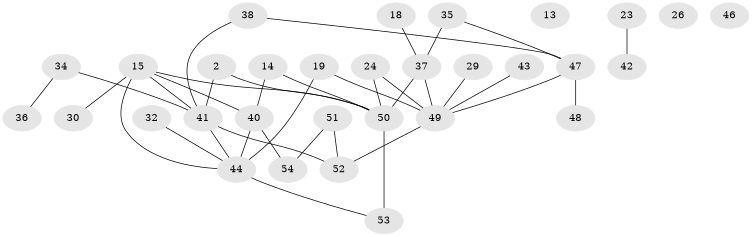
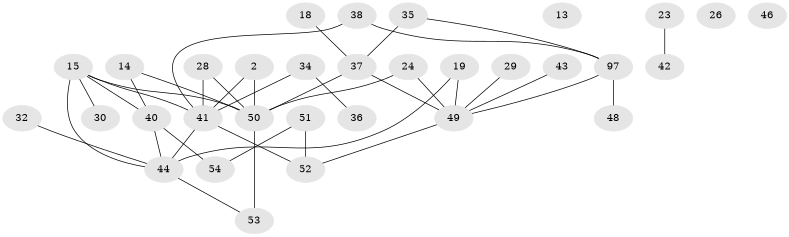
  graph {
    node [color=gray90 style=filled]
    41 [super="+27+20+39"]
    44 [super="+6+33"]
    52 [super="+45"]
    2
    50 [super="+1+12+31"]
    53
    13
    40 [super="+8"]
    54
    14
    15
    30
    37 [super="+5"]
    49 [super="+7+10+16+22+25"]
    18
    19
    23
    42
    24
    26
+   28
    29
    32
    34
    36
    35
-   47
+   47 [label=97]
    48 [super="+9"]
    38
    43
    46
    51
    41 -- 44
    41 -- 52 [weight=2]
    44 -- 53
    2 -- 41
    2 -- 50
    50 -- 53 [weight=2]
    40 -- 44
    40 -- 54
    14 -- 50
    14 -- 40
    15 -- 41
    15 -- 44 [weight=2]
    15 -- 50 [weight=4]
    15 -- 40
    15 -- 30
    37 -- 50 [weight=2]
    37 -- 49
    49 -- 52 [weight=2]
    18 -- 37
    19 -- 44 [weight=3]
    19 -- 49
    23 -- 42
    24 -- 50
    24 -- 49
+   28 -- 41
+   28 -- 50
    29 -- 49
    32 -- 44
    34 -- 41
    34 -- 36
    35 -- 37 [weight=2]
    35 -- 47
    47 -- 49
    47 -- 48
    38 -- 41
    38 -- 47
    43 -- 49
    51 -- 52
    51 -- 54
  }
